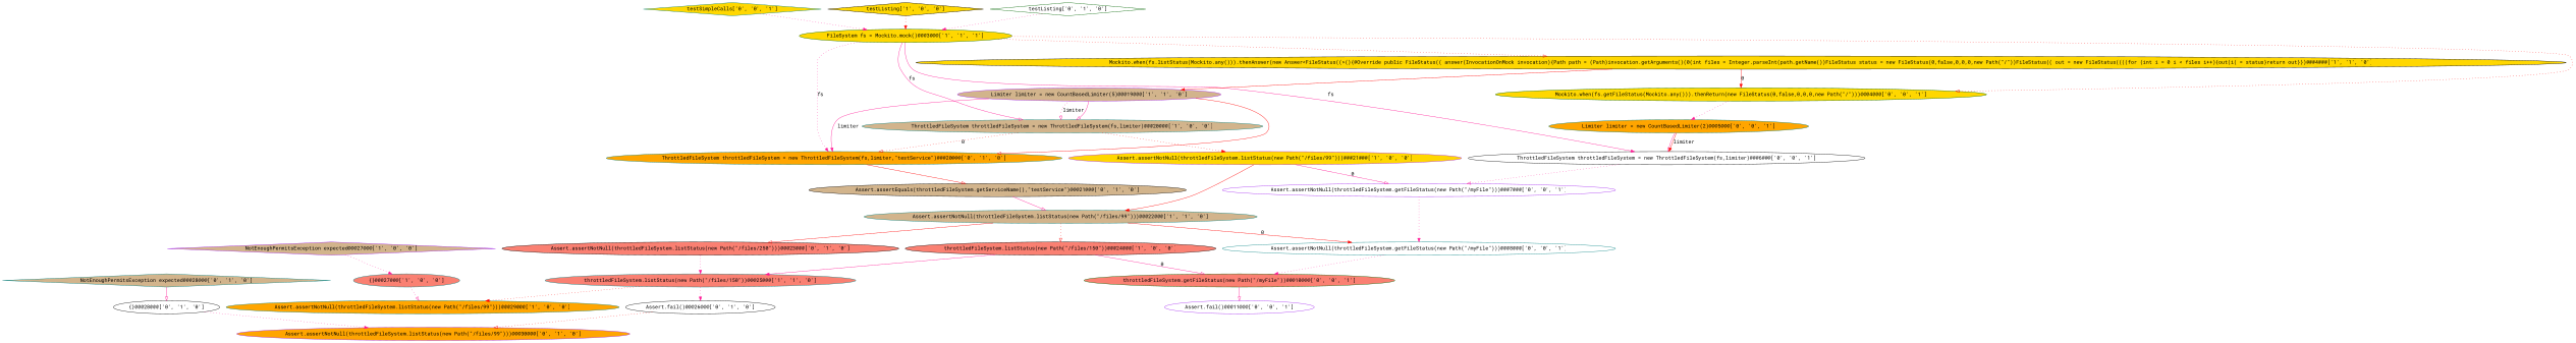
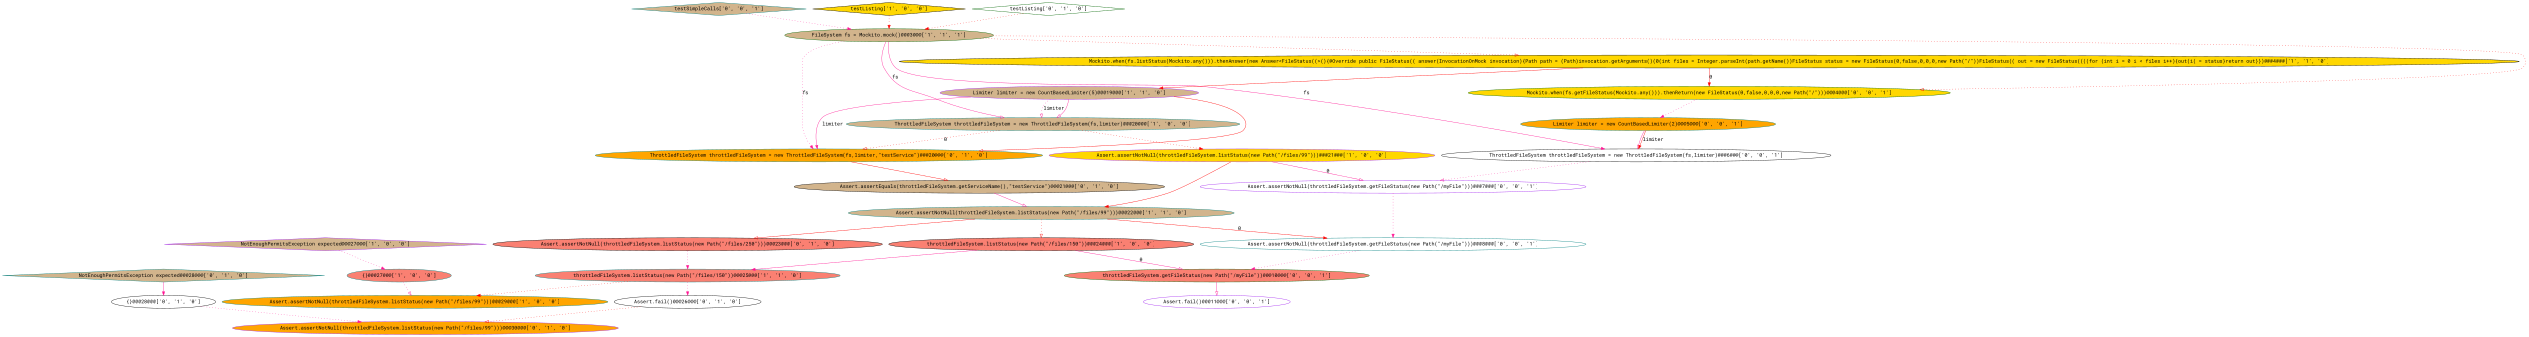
  digraph {
    fontname="Roboto Mono"
    node [color=teal fillcolor=white fontname="Roboto Mono" shape=ellipse style=filled]
    edge [arrowhead=normal color=deeppink fontname="Roboto Mono" style=dotted]
    n1 [color=black label="{}@@@28@@@['0', '1', '0']"]
    n2 [color=purple fillcolor=orange label="Assert.assertNotNull(throttledFileSystem.listStatus(new Path(\"/files/99\")))@@@30@@@['0', '1', '0']"]
    n3 [color=purple fillcolor=tan label="Limiter limiter = new CountBasedLimiter(5)@@@19@@@['1', '1', '0']"]
    n4 [fillcolor=orange label="ThrottledFileSystem throttledFileSystem = new ThrottledFileSystem(fs,limiter,\"testService\")@@@20@@@['0', '1', '0']"]
    n5 [fillcolor=tan label="ThrottledFileSystem throttledFileSystem = new ThrottledFileSystem(fs,limiter)@@@20@@@['1', '0', '0']"]
    n6 [color=black fillcolor=tan label="Assert.assertEquals(throttledFileSystem.getServiceName(),\"testService\")@@@21@@@['0', '1', '0']"]
    n7 [color=purple fillcolor=gold label="Assert.assertNotNull(throttledFileSystem.listStatus(new Path(\"/files/99\")))@@@21@@@['1', '0', '0']"]
    n8 [color=black fillcolor=salmon label="Assert.assertNotNull(throttledFileSystem.listStatus(new Path(\"/files/250\")))@@@23@@@['0', '1', '0']"]
    n9 [fillcolor=salmon label="throttledFileSystem.listStatus(new Path(\"/files/150\"))@@@25@@@['1', '1', '0']"]
    n10 [fillcolor=orange label="Assert.assertNotNull(throttledFileSystem.listStatus(new Path(\"/files/99\")))@@@29@@@['1', '0', '0']"]
    n11 [color=black label="Assert.fail()@@@26@@@['0', '1', '0']"]
-   n12 [fillcolor=gold label="testSimpleCalls['0', '0', '1']" shape=diamond]
-   n13 [color=darkgreen fillcolor=gold label="FileSystem fs = Mockito.mock()@@@3@@@['1', '1', '1']"]
+   n12 [fillcolor=tan label="testSimpleCalls['0', '0', '1']" shape=diamond]
+   n13 [color=darkgreen fillcolor=tan label="FileSystem fs = Mockito.mock()@@@3@@@['1', '1', '1']"]
    n14 [color=black fillcolor=gold label="Mockito.when(fs.listStatus(Mockito.any())).thenAnswer(new Answer<FileStatus((>(){@Override public FileStatus(( answer(InvocationOnMock invocation){Path path = (Path)invocation.getArguments()(0(int files = Integer.parseInt(path.getName())FileStatus status = new FileStatus(0,false,0,0,0,new Path(\"/\"))FileStatus(( out = new FileStatus((((for (int i = 0 i < files i++){out(i( = status}return out}})@@@4@@@['1', '1', '0']"]
    n15 [color=darkgreen fillcolor=gold label="Mockito.when(fs.getFileStatus(Mockito.any())).thenReturn(new FileStatus(0,false,0,0,0,new Path(\"/\")))@@@4@@@['0', '0', '1']"]
    n16 [color=black label="ThrottledFileSystem throttledFileSystem = new ThrottledFileSystem(fs,limiter)@@@6@@@['0', '0', '1']"]
    n17 [color=purple label="Assert.fail()@@@11@@@['0', '0', '1']"]
    n18 [fillcolor=orange label="Limiter limiter = new CountBasedLimiter(2)@@@5@@@['0', '0', '1']"]
    n19 [fillcolor=salmon label="{}@@@27@@@['1', '0', '0']"]
    n20 [color=purple label="Assert.assertNotNull(throttledFileSystem.getFileStatus(new Path(\"/myFile\")))@@@7@@@['0', '0', '1']"]
    n21 [label="Assert.assertNotNull(throttledFileSystem.getFileStatus(new Path(\"/myFile\")))@@@8@@@['0', '0', '1']"]
    n22 [color=darkgreen fillcolor=salmon label="throttledFileSystem.getFileStatus(new Path(\"/myFile\"))@@@10@@@['0', '0', '1']"]
    n23 [fillcolor=tan label="Assert.assertNotNull(throttledFileSystem.listStatus(new Path(\"/files/99\")))@@@22@@@['1', '1', '0']"]
    n24 [color=black fillcolor=salmon label="throttledFileSystem.listStatus(new Path(\"/files/150\"))@@@24@@@['1', '0', '0']"]
    n25 [color=black fillcolor=gold label="testListing['1', '0', '0']" shape=diamond]
    n26 [color=purple fillcolor=tan label="NotEnoughPermitsException expected@@@27@@@['1', '0', '0']" shape=diamond]
    n27 [fillcolor=tan label="NotEnoughPermitsException expected@@@28@@@['0', '1', '0']" shape=diamond]
    n28 [color=darkgreen label="testListing['0', '1', '0']" shape=diamond]
    n1 -> n2
    n3 -> n4 [arrowhead=onormal color=red style=solid]
    n3 -> n4 [label=limiter style=solid]
    n3 -> n5 [arrowhead=onormal label=limiter]
    n3 -> n5 [arrowhead=onormal style=solid]
    n4 -> n6 [arrowhead=onormal color=red style=solid]
    n5 -> n4 [arrowhead=onormal color=red label=0]
    n5 -> n7 [color=red]
    n6 -> n23 [arrowhead=onormal style=solid]
    n7 -> n20 [arrowhead=onormal label=0 style=solid]
    n7 -> n23 [color=red style=solid]
    n8 -> n9
    n9 -> n10 [color=red]
    n9 -> n11
    n11 -> n2 [arrowhead=onormal color=red]
    n12 -> n13
    n13 -> n4 [label=fs]
    n13 -> n5 [arrowhead=onormal label=fs style=solid]
    n13 -> n14 [arrowhead=onormal color=red]
    n13 -> n15 [arrowhead=onormal color=red]
    n13 -> n16 [label=fs style=solid]
    n14 -> n3 [color=red style=solid]
    n14 -> n15 [color=red label=0 style=solid]
    n15 -> n18
    n16 -> n20 [arrowhead=onormal]
    n18 -> n16 [arrowhead=onormal style=solid]
    n18 -> n16 [color=red label=limiter style=solid]
    n19 -> n10 [arrowhead=onormal]
    n20 -> n21
    n21 -> n22
    n22 -> n17 [arrowhead=onormal style=solid]
    n23 -> n8 [arrowhead=onormal color=red style=solid]
    n23 -> n21 [color=red label=0 style=solid]
    n23 -> n24 [arrowhead=onormal color=red]
    n24 -> n9 [style=solid]
    n24 -> n22 [arrowhead=onormal label=0 style=solid]
    n25 -> n13 [color=red]
    n26 -> n19
-   n27 -> n1 [arrowhead=onormal style=solid]
-   n28 -> n13
+   n27 -> n1 [style=solid]
+   n28 -> n13 [color=red]
  }
